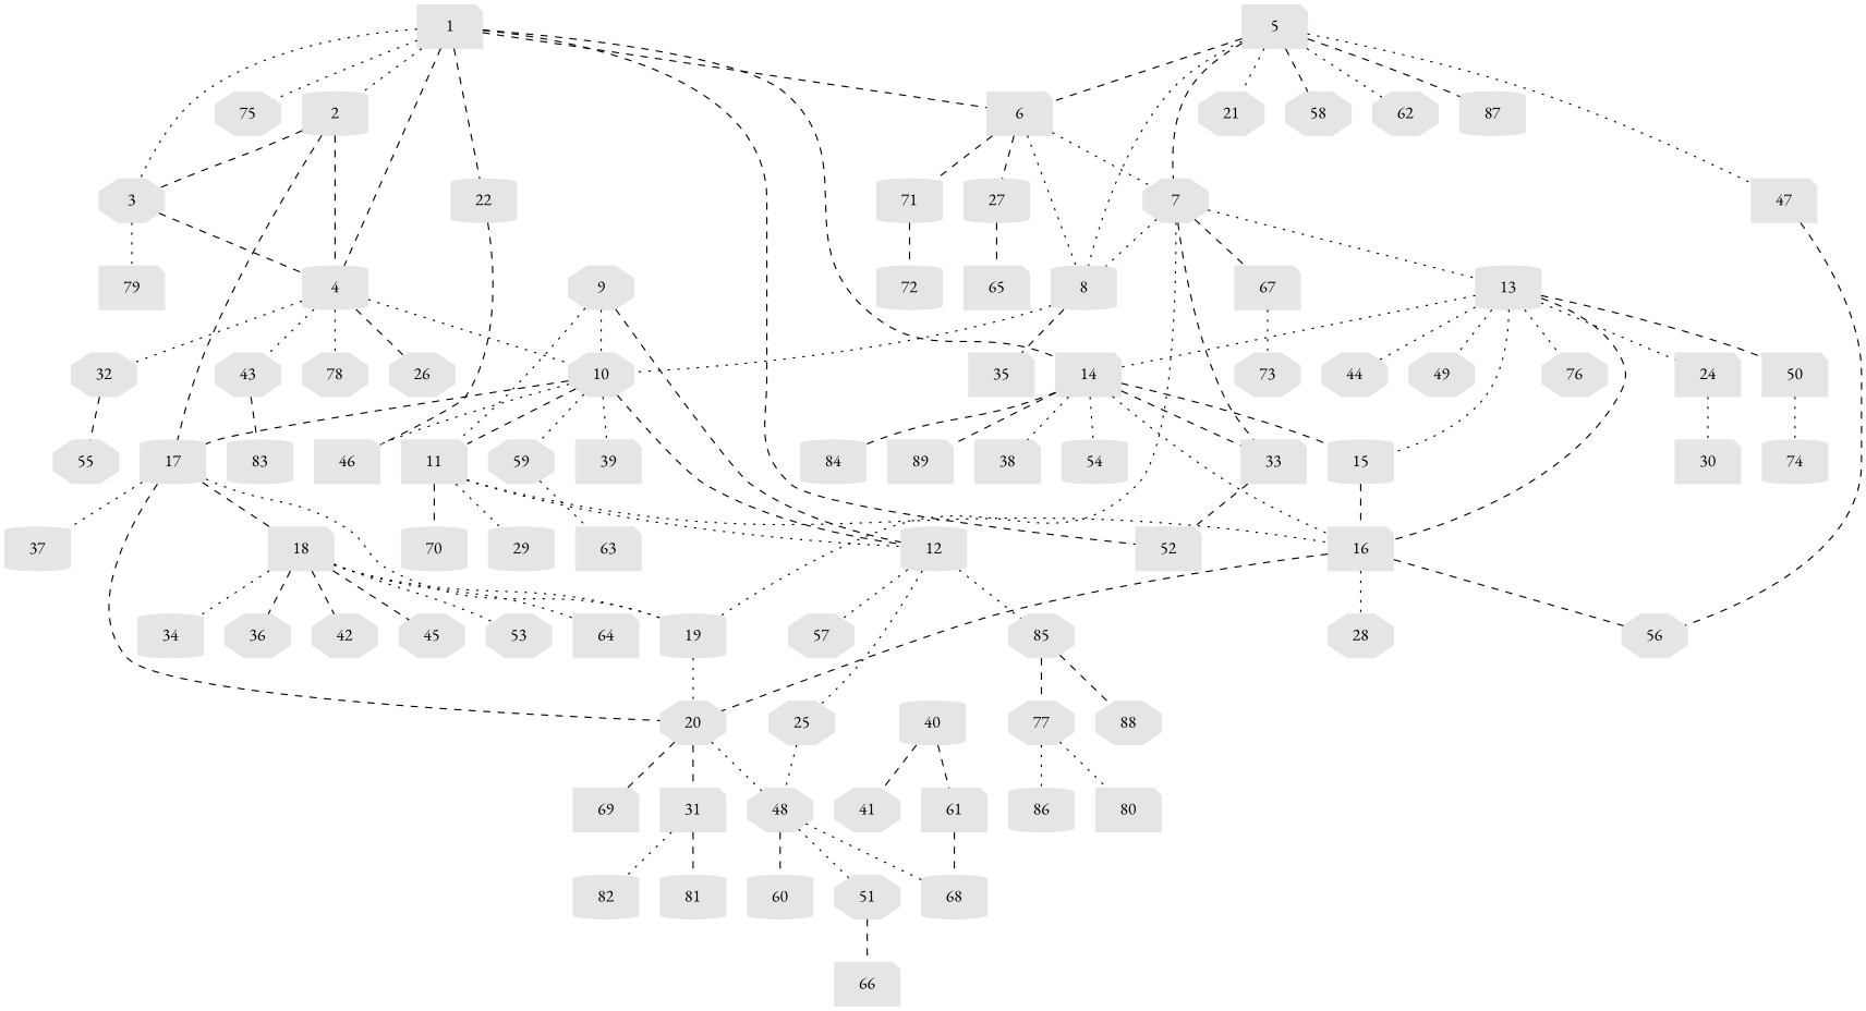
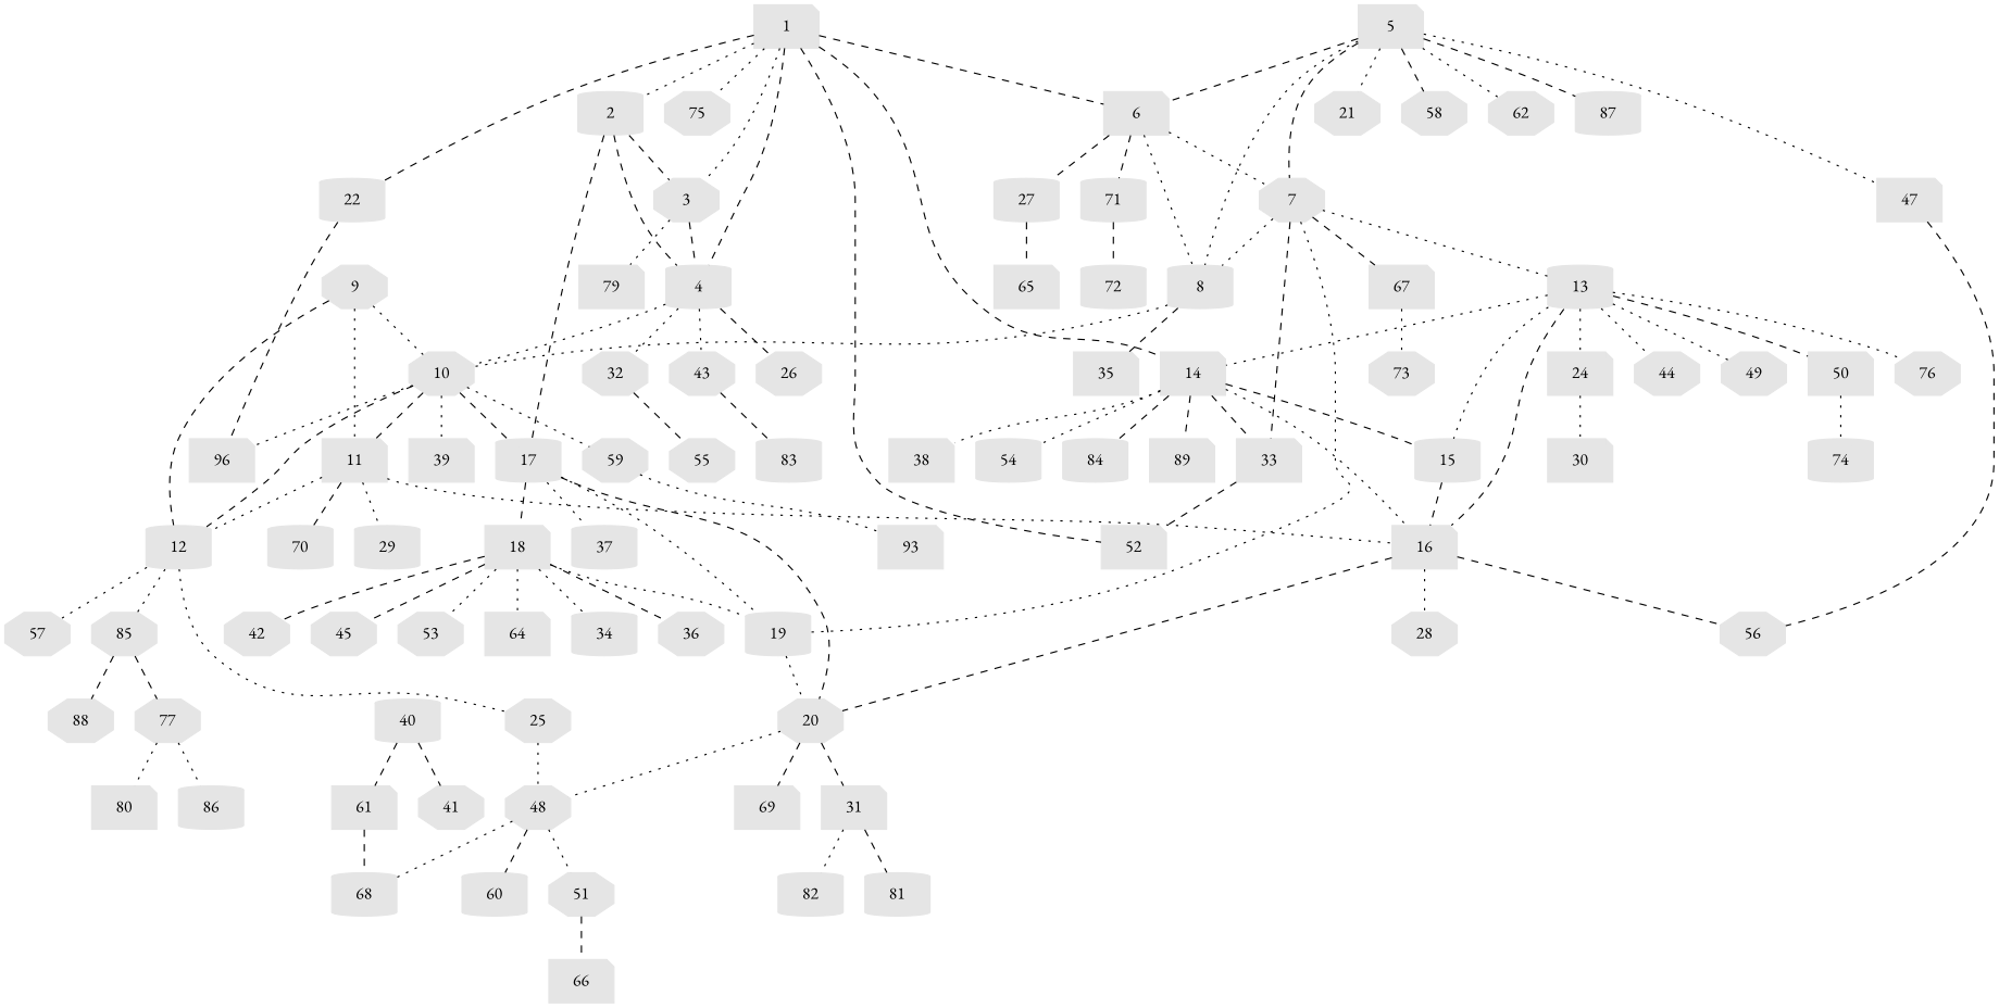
  graph {
    fontname="EB Garamond"
    node [color=gray90 fontname="EB Garamond" shape=octagon style=filled]
    edge [fontname="EB Garamond" style=dotted]
    1 [shape=note]
    2 [shape=cylinder]
    3
    4 [shape=cylinder]
    6 [shape=note]
    14 [shape=note]
    22 [shape=cylinder]
    52 [shape=note]
    75
    17 [shape=cylinder]
    79 [shape=note]
    10
    26
    32
    43
-   78
    7
    8 [shape=cylinder]
    27 [shape=cylinder]
    71 [shape=cylinder]
    33 [shape=note]
    16 [shape=note]
    15 [shape=cylinder]
    38 [shape=note]
    54 [shape=cylinder]
    84 [shape=cylinder]
    89 [shape=note]
-   46 [shape=note]
+   46 [shape=note label=96]
    19 [shape=cylinder]
    20
    18 [shape=note]
    37 [shape=cylinder]
    11 [shape=note]
    12 [shape=cylinder]
    39 [shape=note]
    59
    55
    83 [shape=cylinder]
    5 [shape=note]
    21
    47 [shape=note]
    58
    62
    87 [shape=cylinder]
    13 [shape=cylinder]
    67 [shape=note]
    35 [shape=note]
    56
    65 [shape=note]
    72 [shape=cylinder]
    24 [shape=note]
    44
    49
    50 [shape=note]
    76
    73
    9
    29 [shape=cylinder]
    70 [shape=cylinder]
    25
    57
    85
-   63 [shape=note]
+   63 [shape=note label=93]
    28
    48
    77
    88
    30 [shape=note]
    74 [shape=cylinder]
    31 [shape=note]
    69 [shape=note]
    34 [shape=cylinder]
    36
    42
    45
    53
    64 [shape=note]
    81 [shape=cylinder]
    82 [shape=cylinder]
    51
    60 [shape=cylinder]
    68 [shape=cylinder]
    40 [shape=cylinder]
    41
    61 [shape=note]
    80 [shape=note]
    86 [shape=cylinder]
    66 [shape=note]
    1 -- 2
    1 -- 3
    1 -- 4 [style=dashed]
    1 -- 6 [style=dashed]
    1 -- 14 [style=dashed]
    1 -- 22 [style=dashed]
    1 -- 52 [style=dashed]
    1 -- 75
    2 -- 3 [style=dashed]
    2 -- 4 [style=dashed]
    2 -- 17 [style=dashed]
    3 -- 4 [style=dashed]
    3 -- 79
    4 -- 10
    4 -- 26 [style=dashed]
    4 -- 32
    4 -- 43
-   4 -- 78
    6 -- 7
    6 -- 8
    6 -- 27 [style=dashed]
    6 -- 71 [style=dashed]
    14 -- 33 [style=dashed]
    14 -- 16
    14 -- 15 [style=dashed]
    14 -- 38
    14 -- 54
    14 -- 84 [style=dashed]
    14 -- 89 [style=dashed]
    22 -- 46 [style=dashed]
    17 -- 19
    17 -- 20 [style=dashed]
    17 -- 18 [style=dashed]
    17 -- 37
    10 -- 17 [style=dashed]
    10 -- 46
    10 -- 11 [style=dashed]
    10 -- 12 [style=dashed]
    10 -- 39
    10 -- 59
    32 -- 55 [style=dashed]
    43 -- 83 [style=dashed]
    7 -- 8
    7 -- 33 [style=dashed]
    7 -- 19
    7 -- 13
    7 -- 67 [style=dashed]
    8 -- 10
    8 -- 35 [style=dashed]
    27 -- 65 [style=dashed]
    71 -- 72 [style=dashed]
    33 -- 52 [style=dashed]
    16 -- 20 [style=dashed]
    16 -- 56 [style=dashed]
    16 -- 28
    15 -- 16 [style=dashed]
    19 -- 20
    20 -- 48
    20 -- 31 [style=dashed]
    20 -- 69 [style=dashed]
    18 -- 19
    18 -- 34
    18 -- 36 [style=dashed]
    18 -- 42 [style=dashed]
    18 -- 45 [style=dashed]
    18 -- 53
    18 -- 64
    11 -- 16
    11 -- 12
    11 -- 29
    11 -- 70 [style=dashed]
    12 -- 25
    12 -- 57
    12 -- 85
    59 -- 63
    5 -- 6 [style=dashed]
    5 -- 7 [style=dashed]
    5 -- 8
    5 -- 21
    5 -- 47
    5 -- 58 [style=dashed]
    5 -- 62
    5 -- 87 [style=dashed]
    47 -- 56 [style=dashed]
    13 -- 14
    13 -- 16 [style=dashed]
    13 -- 15
    13 -- 24
    13 -- 44
    13 -- 49
    13 -- 50 [style=dashed]
    13 -- 76
    67 -- 73
    24 -- 30
    50 -- 74
    9 -- 10
    9 -- 11
    9 -- 12 [style=dashed]
    25 -- 48
    85 -- 77 [style=dashed]
    85 -- 88 [style=dashed]
    48 -- 51
    48 -- 60 [style=dashed]
    48 -- 68
    77 -- 80
    77 -- 86
    31 -- 81 [style=dashed]
    31 -- 82
    51 -- 66 [style=dashed]
    40 -- 41 [style=dashed]
    40 -- 61 [style=dashed]
    61 -- 68 [style=dashed]
  }
